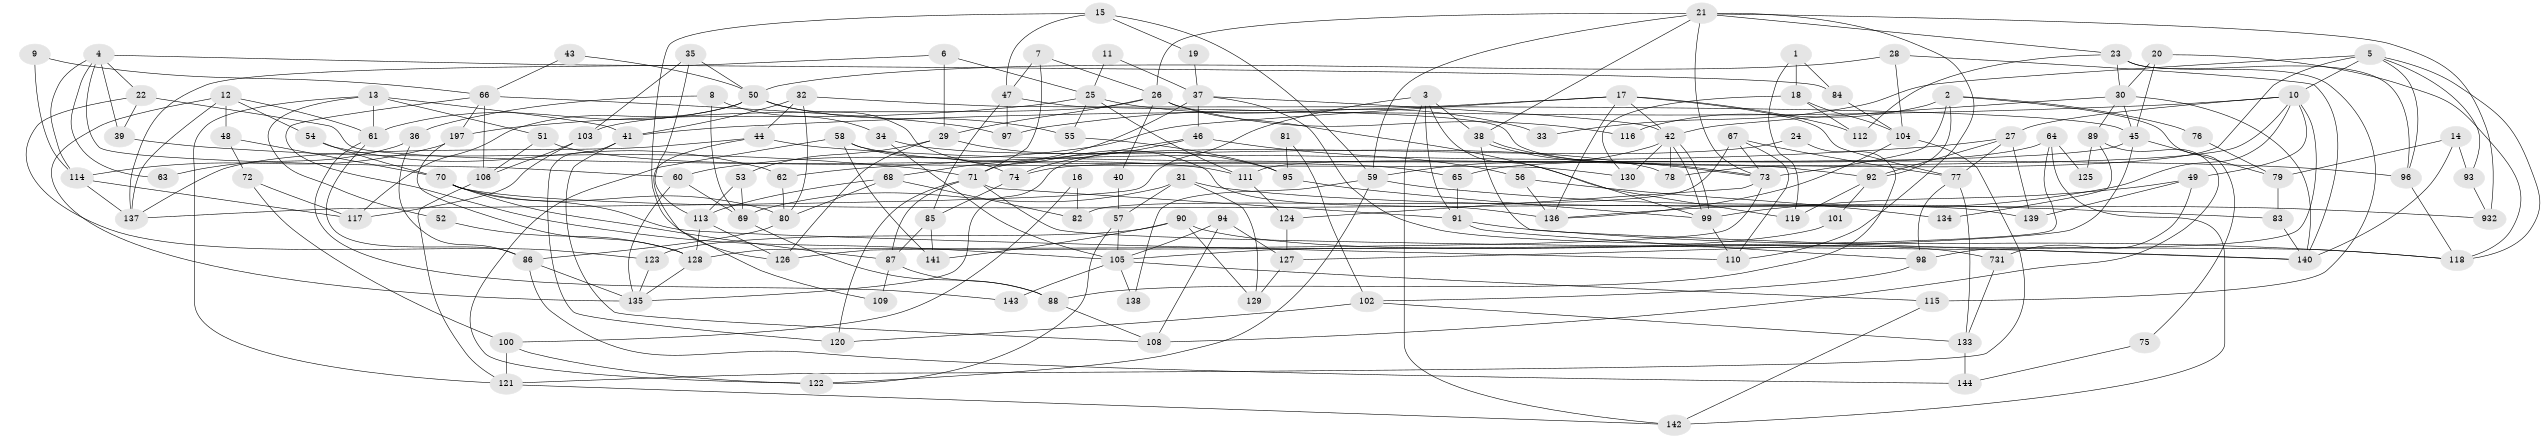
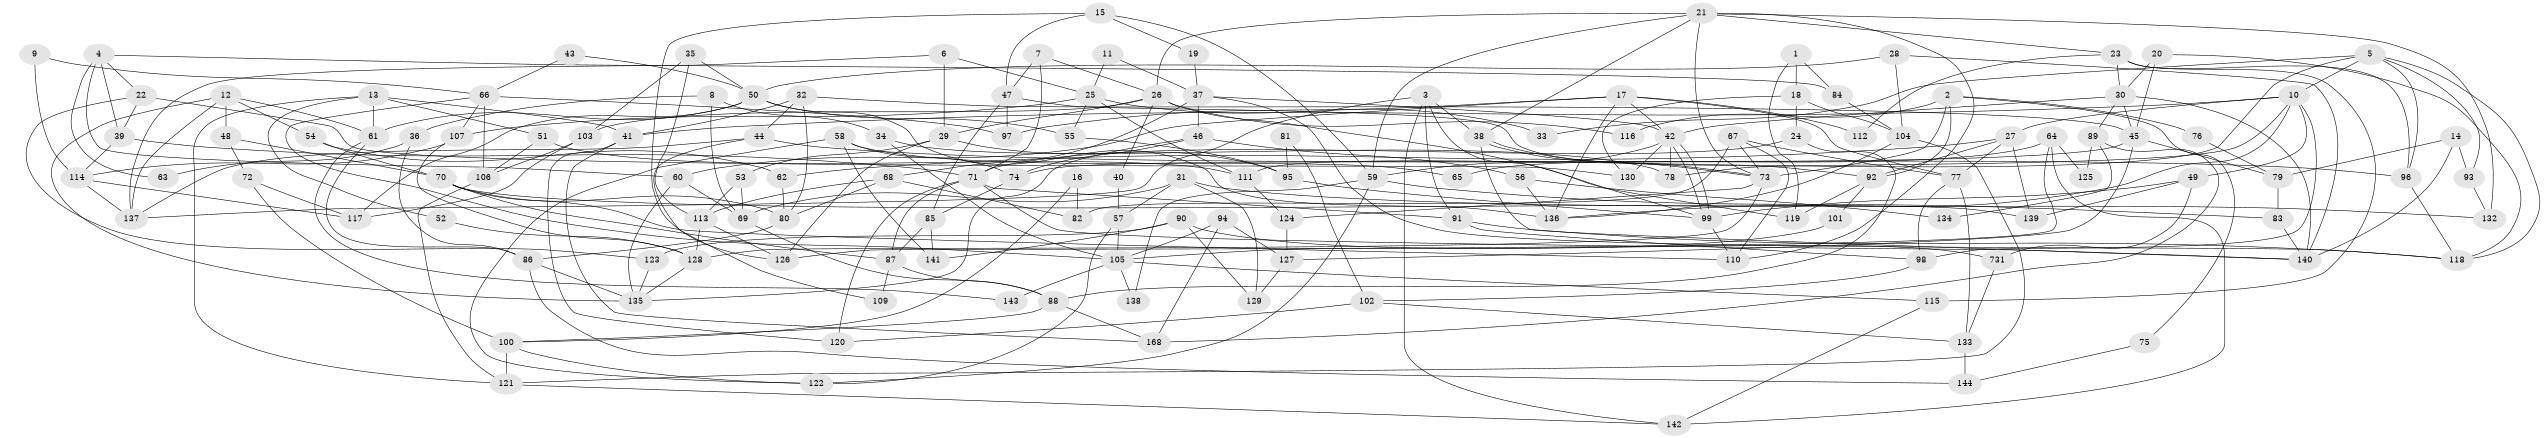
  graph {
    node [color=gray90 style=filled]
    1
    18
    84
    119
    24
    104
    130
    2
    73
    75
    76
    92
    116
    128
    124
    144
    79
    101
    3
    38
    91
    99
    137
    142
    140
    118
    98
    110
    4
    22
    39
    60
    63
    114
    123
    71
    69
    135
    117
    5
    10
    33
    93
    96
    111
    27
    41
    49
    78
    136
-   132 [label=932]
+   132
    6
    25
    29
    55
-   107 [label=197]
+   107
    126
    53
    95
    7
    26
    47
    40
    103
    97
    85
    120
    87
    8
    34
    36
    105
    86
    88
    9
    66
    106
    77
    62
    139
-   108
+   108 [label=168]
    n82 [label=731]
    102
    11
    37
    42
    46
    68
    12
    48
    54
    61
    70
    72
    143
    13
    51
    52
    121
    14
    83
    15
    19
    59
    122
    138
    16
    82
    100
    17
    112
    133
    20
    30
    45
    89
    74
    127
    21
    23
    115
    57
    80
    28
    50
    113
    134
    125
    31
    129
    32
    44
    109
    35
    56
    43
    141
    58
    65
    64
    67
    81
    90
    94
    1 -- 18
    1 -- 84
    1 -- 119
-   18 -- 112
+   18 -- 24
    18 -- 104
    18 -- 130
    84 -- 104
    24 -- 71
    24 -- 88
    104 -- 136
    104 -- 121
    2 -- 73
    2 -- 75
    2 -- 76
    2 -- 92
    2 -- 116
    73 -- 128
    73 -- 124
    75 -- 144
    76 -- 79
    92 -- 119
    92 -- 101
    128 -- 135
    124 -- 127
    79 -- 83
    101 -- 105
    3 -- 38
    3 -- 91
    3 -- 99
    3 -- 137
    3 -- 142
    38 -- 73
    38 -- 73
    38 -- 140
    91 -- 118
    91 -- 98
    99 -- 110
    98 -- 102
    4 -- 84
    4 -- 22
    4 -- 39
    4 -- 60
    4 -- 63
-   4 -- 114
+   39 -- 114
    22 -- 130
    22 -- 39
    22 -- 123
    39 -- 71
    60 -- 69
    60 -- 135
    114 -- 137
    114 -- 117
    123 -- 135
    71 -- 91
    71 -- 140
    71 -- 120
    71 -- 87
    69 -- 88
    5 -- 118
    5 -- 10
    5 -- 33
    5 -- 93
    5 -- 96
    5 -- 111
    10 -- 98
    10 -- 27
    10 -- 41
    10 -- 49
    10 -- 78
    10 -- 136
    93 -- 132
    96 -- 118
    111 -- 124
    27 -- 92
    27 -- 77
    27 -- 62
    27 -- 139
    41 -- 120
    41 -- 108
    49 -- 99
    49 -- 139
    49 -- n82
    6 -- 137
    6 -- 25
    6 -- 29
    25 -- 33
    25 -- 111
    25 -- 55
    25 -- 107
    29 -- 126
    29 -- 53
    29 -- 95
    55 -- 95
    107 -- 128
    107 -- 114
    53 -- 69
    53 -- 113
    95 -- 99
    7 -- 71
    7 -- 26
    7 -- 47
    26 -- 119
    26 -- 116
    26 -- 29
    26 -- 40
    26 -- 103
    47 -- 92
    47 -- 97
    47 -- 85
    40 -- 57
    103 -- 117
    103 -- 106
    85 -- 87
    85 -- 141
    87 -- 88
    87 -- 109
    8 -- 69
    8 -- 34
    8 -- 36
    34 -- 78
    34 -- 105
    36 -- 63
    36 -- 86
    105 -- 143
    105 -- 138
    105 -- 115
    86 -- 144
    86 -- 135
    88 -- 108
+   88 -- 100
    9 -- 114
    9 -- 66
    66 -- 107
    66 -- 97
    66 -- 105
    66 -- 106
    106 -- 121
    77 -- 98
    77 -- 133
    62 -- 80
    n82 -- 133
    102 -- 120
    102 -- 133
    11 -- 25
    11 -- 37
    37 -- 118
    37 -- 42
    37 -- 46
    37 -- 68
    42 -- 130
    42 -- 99
    42 -- 99
    42 -- 78
    42 -- 59
    46 -- 135
    46 -- 74
    46 -- 56
    68 -- 82
    68 -- 80
    68 -- 113
    12 -- 137
    12 -- 135
    12 -- 48
    12 -- 54
    12 -- 61
    48 -- 70
    48 -- 72
    54 -- 62
    54 -- 70
    61 -- 86
    61 -- 143
    70 -- 110
    70 -- 87
    70 -- 139
    70 -- 80
    72 -- 117
    72 -- 100
    13 -- 41
    13 -- 61
    13 -- 51
    13 -- 52
    13 -- 121
    51 -- 111
    51 -- 106
    52 -- 128
    121 -- 142
    14 -- 79
    14 -- 140
    14 -- 93
    83 -- 140
    15 -- 126
    15 -- 47
    15 -- 19
    15 -- 59
    19 -- 37
    59 -- 83
    59 -- 122
    59 -- 138
    16 -- 82
    16 -- 100
    100 -- 121
    100 -- 122
    17 -- 60
    17 -- 136
    17 -- 97
    17 -- 77
    17 -- 42
    17 -- 112
    133 -- 144
    20 -- 118
    20 -- 30
    20 -- 45
    30 -- 140
    30 -- 42
    30 -- 45
    30 -- 89
    45 -- 79
    45 -- 74
    45 -- 127
    89 -- 108
    89 -- 134
    89 -- 125
    74 -- 85
    127 -- 129
    21 -- 73
    21 -- 38
    21 -- 110
    21 -- 132
    21 -- 26
    21 -- 59
    21 -- 23
    23 -- 96
    23 -- 112
    23 -- 30
    23 -- 115
    115 -- 142
    57 -- 105
    57 -- 122
    80 -- 86
    28 -- 104
    28 -- 140
    28 -- 50
    50 -- 117
    50 -- 136
    50 -- 55
    50 -- 61
    113 -- 128
    113 -- 126
    31 -- 69
    31 -- 132
    31 -- 57
    31 -- 129
    32 -- 41
    32 -- 45
    32 -- 80
    32 -- 44
    44 -- 137
    44 -- 96
    44 -- 109
    35 -- 103
    35 -- 50
    35 -- 113
    56 -- 136
    56 -- 134
    43 -- 66
    43 -- 50
    58 -- 122
    58 -- 74
    58 -- 141
    58 -- 65
-   65 -- 91
    64 -- 142
    64 -- 126
    64 -- 125
    64 -- 65
    67 -- 73
    67 -- 110
    67 -- 77
    67 -- 82
    81 -- 95
    81 -- 102
    90 -- 123
    90 -- n82
    90 -- 129
    90 -- 141
    94 -- 105
    94 -- 108
    94 -- 127
  }
